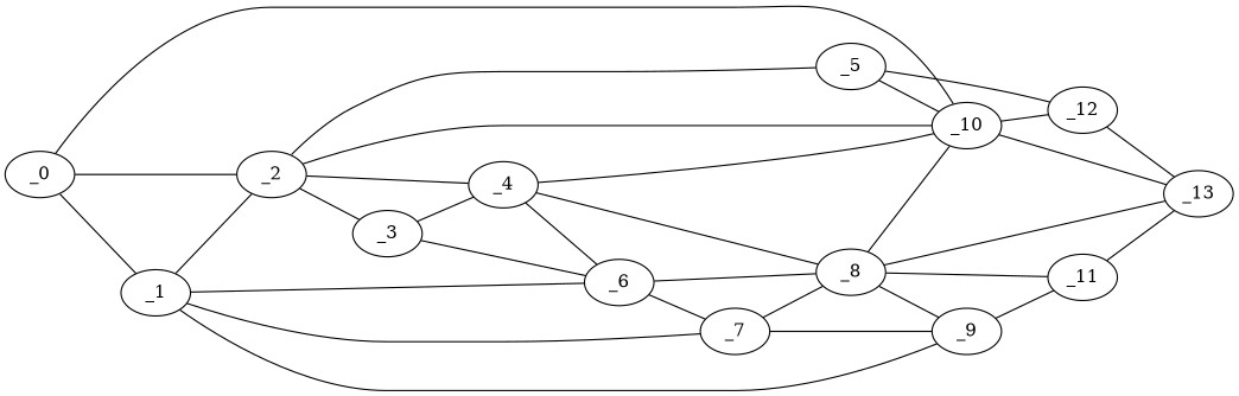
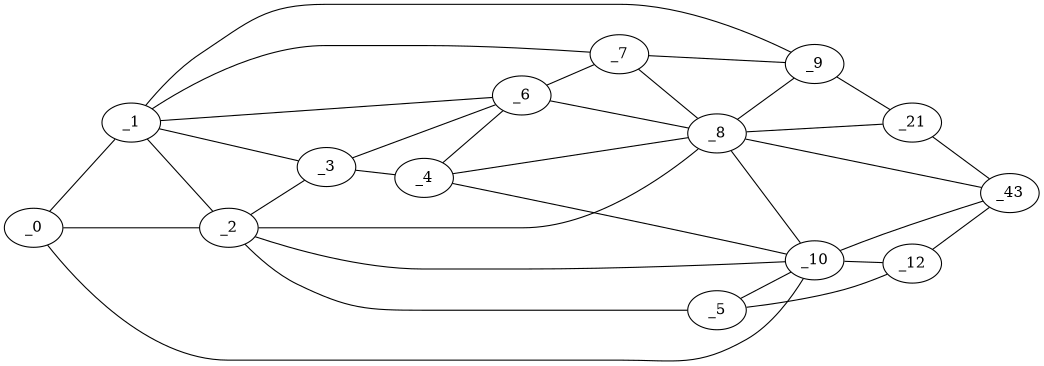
  graph {
    rankdir=LR
    node [x=34]
    edge [valence=2]
    _0 [x=30 y=6]
    _1 [x=33 y=102]
    _2 [y=80]
    _10 [x=78 y=31]
    _3 [y=92]
    _6 [x=54 y=94]
    _7 [x=56 y=103]
    _9 [x=72 y=125]
    _5 [x=51 y=2]
    _4 [x=50 y=88]
    _12 [x=98 y=26]
-   _13 [x=100 y=33]
+   _13 [x=100 y=33 label=_43]
    _8 [x=69 y=90]
-   _11 [x=92 y=122]
+   _11 [x=92 y=122 label=_21]
    _0 -- _1 [valence=1]
    _0 -- _2
    _0 -- _10 [valence=1]
    _1 -- _2
+   _1 -- _3
    _1 -- _6
    _1 -- _7
    _1 -- _9 [valence=1]
    _2 -- _10
    _2 -- _3 [valence=1]
    _2 -- _5 [valence=1]
-   _2 -- _4
+   _2 -- _8
    _10 -- _12
    _10 -- _13 [valence=1]
    _3 -- _6 [valence=1]
    _3 -- _4
    _6 -- _7 [valence=1]
    _6 -- _8 [valence=1]
    _7 -- _9 [valence=1]
    _7 -- _8
    _9 -- _11 [valence=1]
    _5 -- _10
    _5 -- _12 [valence=1]
    _4 -- _10 [valence=1]
    _4 -- _6
    _4 -- _8
    _12 -- _13 [valence=1]
    _8 -- _10
    _8 -- _9
    _8 -- _13
    _8 -- _11
    _11 -- _13 [valence=1]
  }
